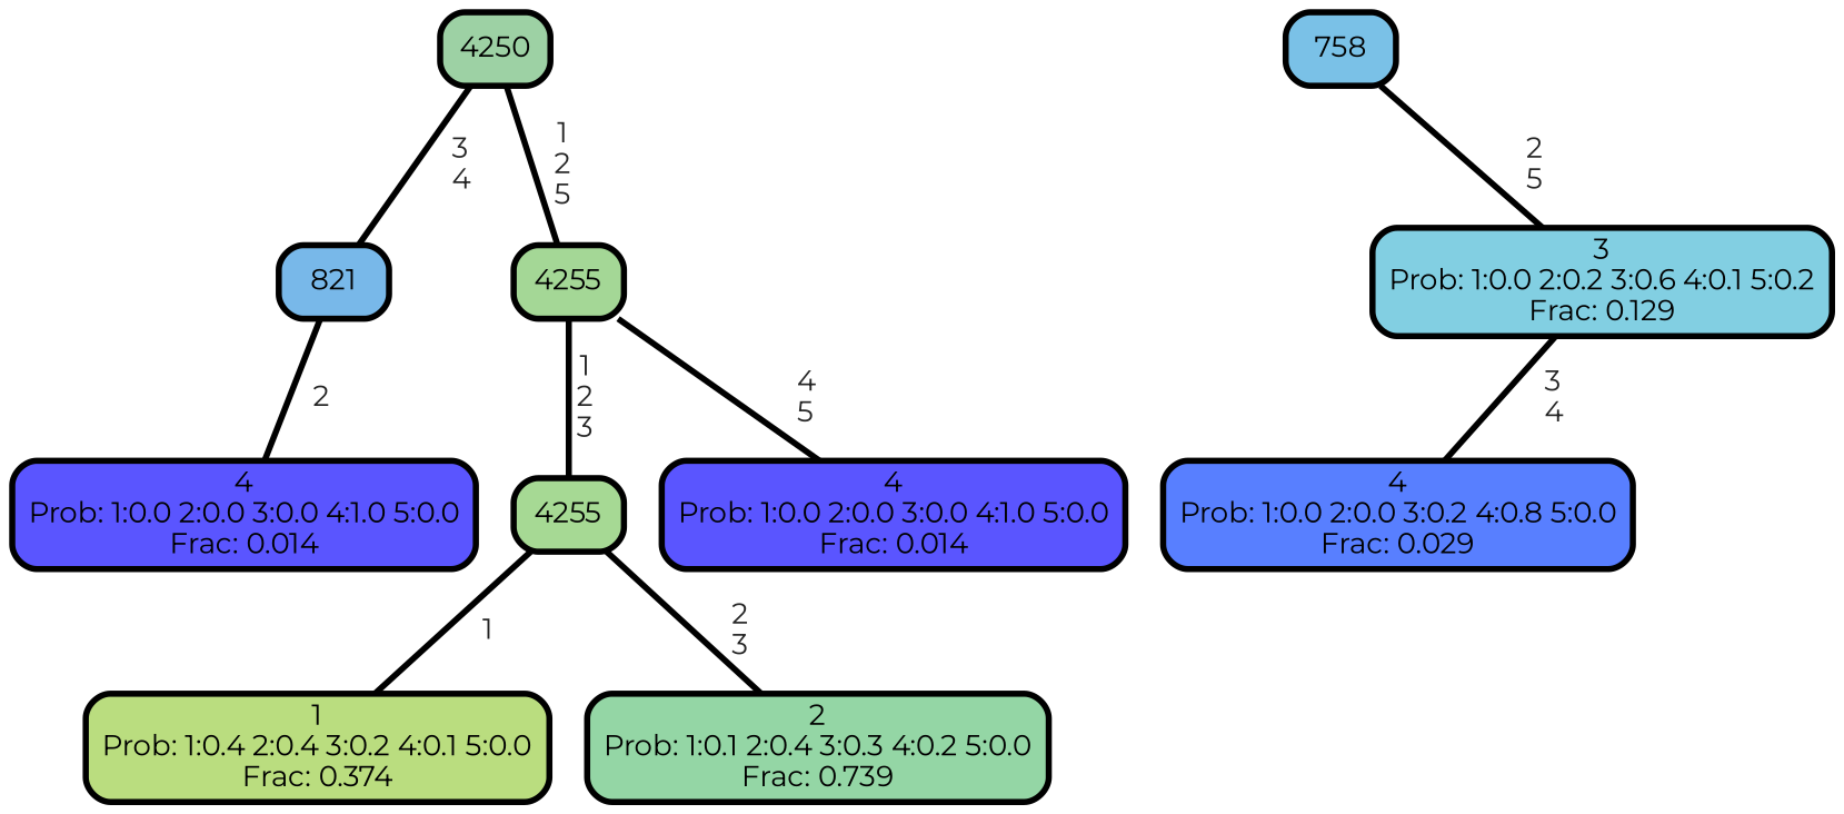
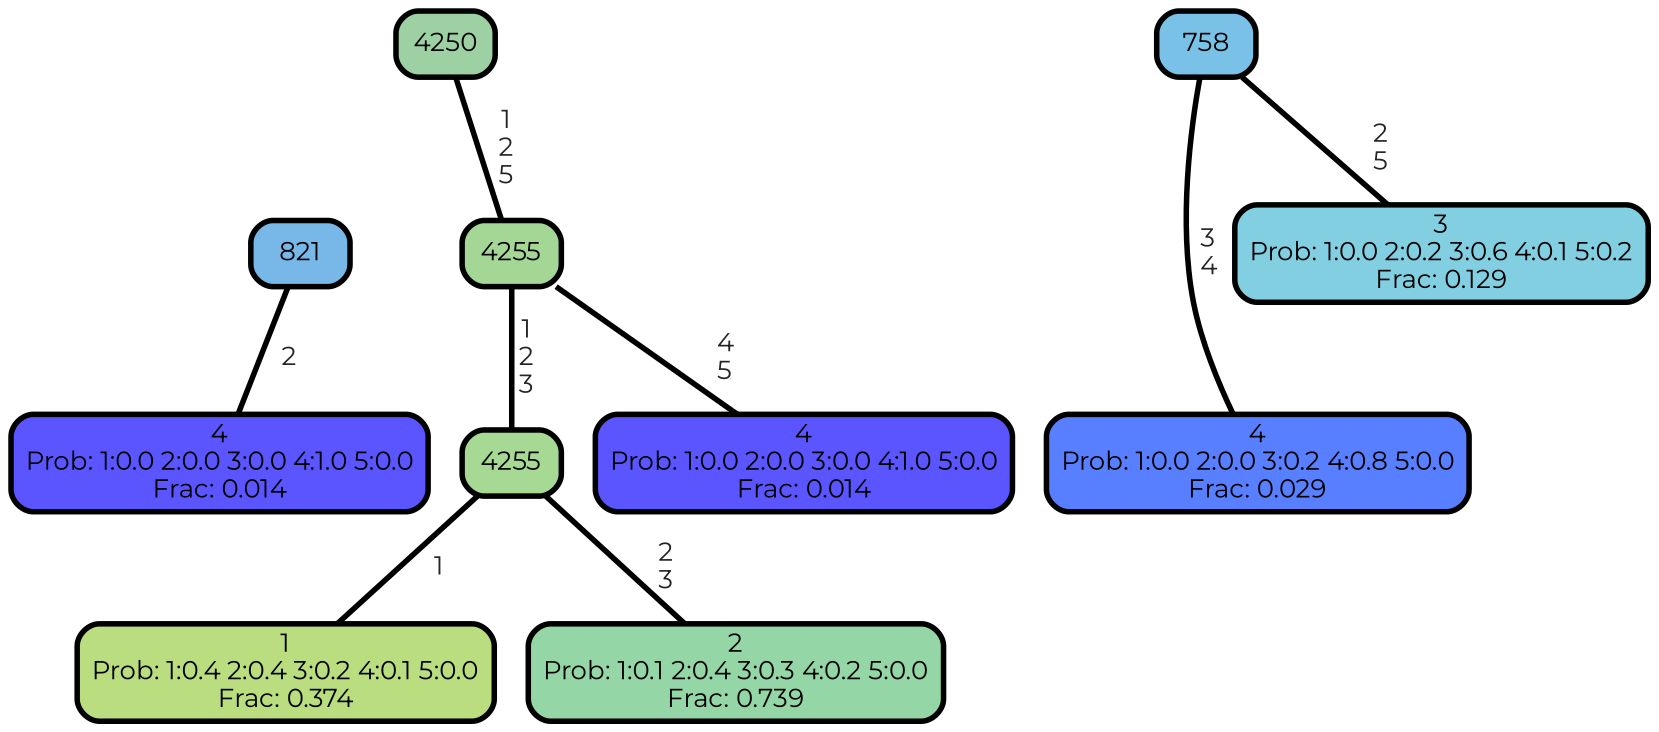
  graph {
    fontname=Montserrat
    ranksep="0 equally"
    splines=straight
    node [color=black fillcolor="#5a55ff" fontcolor=black fontname=Montserrat penwidth=3 shape=box style="filled, rounded"]
    edge [color=black fontcolor=grey14 fontname=Montserrat fontweight=bold penwidth=3]
    n1 [label="4\nProb: 1:0.0 2:0.0 3:0.0 4:1.0 5:0.0\nFrac: 0.014"]
    n2 [fillcolor="#78b8e9" label=821]
    n3 [fillcolor="#7ac1e7" label=758]
    n4 [fillcolor="#587fff" label="4\nProb: 1:0.0 2:0.0 3:0.2 4:0.8 5:0.0\nFrac: 0.029"]
    n5 [fillcolor="#82cfe2" label="3\nProb: 1:0.0 2:0.2 3:0.6 4:0.1 5:0.2\nFrac: 0.129"]
    n6 [fillcolor="#9dd1a4" label=4250]
    n7 [fillcolor="#a4d796" label=4255]
    n8 [fillcolor="#a6d994" label=4255]
    n9 [label="4\nProb: 1:0.0 2:0.0 3:0.0 4:1.0 5:0.0\nFrac: 0.014"]
    n10 [fillcolor="#badd7f" label="1\nProb: 1:0.4 2:0.4 3:0.2 4:0.1 5:0.0\nFrac: 0.374"]
    n11 [fillcolor="#94d6a5" label="2\nProb: 1:0.1 2:0.4 3:0.3 4:0.2 5:0.0\nFrac: 0.739"]
    subgraph sub_1 {
      rank=same
    }
    n2 -- n1 [label=" 2"]
-   n5 -- n4 [label=" 3\n 4"]
+   n3 -- n4 [label=" 3\n 4"]
    n3 -- n5 [label=" 2\n 5"]
-   n6 -- n2 [label=" 3\n 4"]
    n6 -- n7 [label=" 1\n 2\n 5"]
    n7 -- n8 [label=" 1\n 2\n 3"]
    n7 -- n9 [label=" 4\n 5"]
    n8 -- n10 [label=" 1"]
    n8 -- n11 [label=" 2\n 3"]
  }
